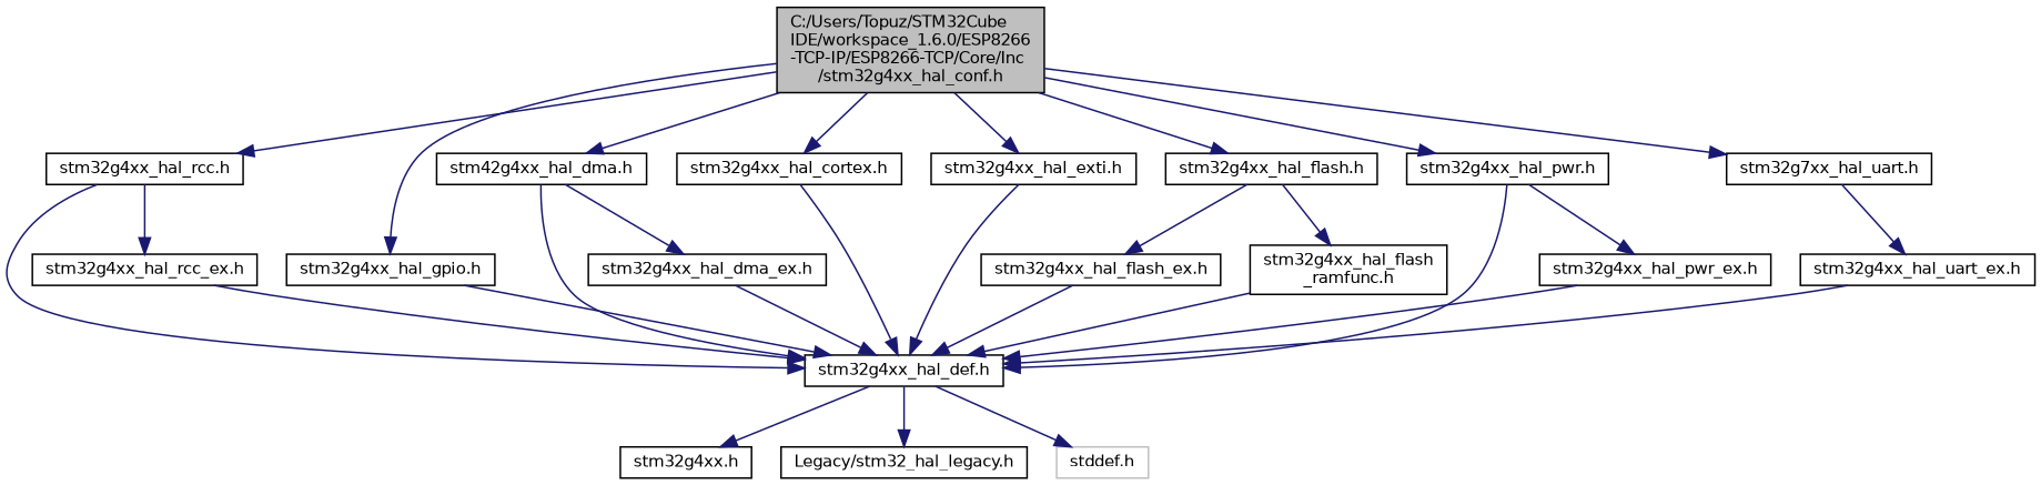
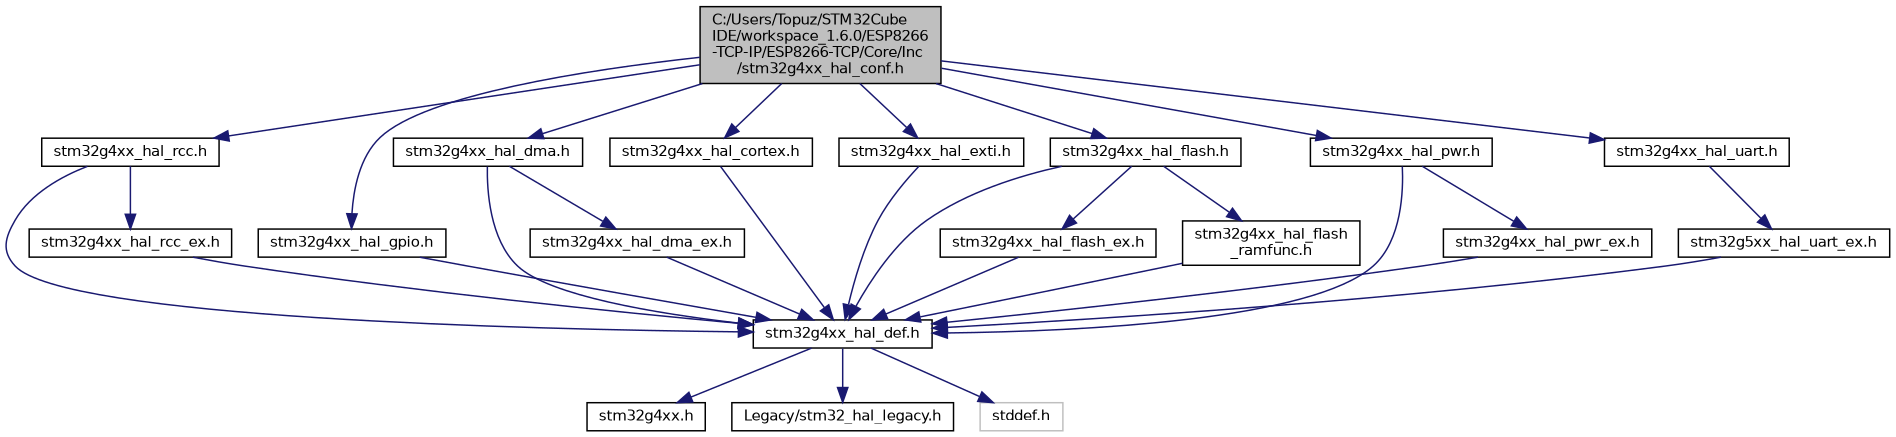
  digraph {
    node [color=black fillcolor=white fontname=Helvetica fontsize=10 shape=record style=filled]
    edge [color=midnightblue fontname=Helvetica fontsize=10 labelfontname=Helvetica labelfontsize=10 style=solid]
    n1 [fillcolor=grey75 fontcolor=black height=0.2 label="C:/Users/Topuz/STM32Cube\lIDE/workspace_1.6.0/ESP8266\l-TCP-IP/ESP8266-TCP/Core/Inc\l/stm32g4xx_hal_conf.h" width=0.4]
    n2 [height=0.2 label="stm32g4xx_hal_rcc.h" width=0.4]
    n3 [height=0.2 label="stm32g4xx_hal_gpio.h" width=0.4]
-   n4 [height=0.2 label="stm42g4xx_hal_dma.h" width=0.4]
+   n4 [height=0.2 label="stm32g4xx_hal_dma.h" width=0.4]
    n5 [height=0.2 label="stm32g4xx_hal_cortex.h" width=0.4]
    n6 [height=0.2 label="stm32g4xx_hal_exti.h" width=0.4]
    n7 [height=0.2 label="stm32g4xx_hal_flash.h" width=0.4]
    n8 [height=0.2 label="stm32g4xx_hal_pwr.h" width=0.4]
-   n9 [height=0.2 label="stm32g7xx_hal_uart.h" width=0.4]
+   n9 [height=0.2 label="stm32g4xx_hal_uart.h" width=0.4]
    n10 [height=0.2 label="stm32g4xx_hal_def.h" width=0.4]
    n11 [height=0.2 label="stm32g4xx_hal_rcc_ex.h" width=0.4]
    n12 [height=0.2 label="stm32g4xx_hal_dma_ex.h" width=0.4]
    n13 [height=0.2 label="stm32g4xx_hal_flash_ex.h" width=0.4]
    n14 [height=0.2 label="stm32g4xx_hal_flash\l_ramfunc.h" width=0.4]
    n15 [height=0.2 label="stm32g4xx_hal_pwr_ex.h" width=0.4]
-   n16 [height=0.2 label="stm32g4xx_hal_uart_ex.h" width=0.4]
+   n16 [height=0.2 label="stm32g5xx_hal_uart_ex.h" width=0.4]
    n17 [height=0.2 label="stm32g4xx.h" width=0.4]
    n18 [height=0.2 label="Legacy/stm32_hal_legacy.h" width=0.4]
    n19 [color=grey75 height=0.2 label="stddef.h" width=0.4]
    n1 -> n2
    n1 -> n3
    n1 -> n4
    n1 -> n5
    n1 -> n6
    n1 -> n7
    n1 -> n8
    n1 -> n9
    n2 -> n10
    n2 -> n11
    n3 -> n10
    n4 -> n10
    n4 -> n12
    n5 -> n10
    n6 -> n10
+   n7 -> n10
    n7 -> n13
    n7 -> n14
    n8 -> n10
    n8 -> n15
    n9 -> n16
    n10 -> n17
    n10 -> n18
    n10 -> n19
    n11 -> n10
    n12 -> n10
    n13 -> n10
    n14 -> n10
    n15 -> n10
    n16 -> n10
  }
